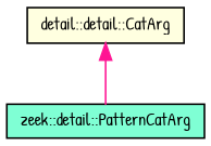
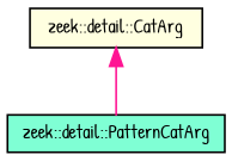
  digraph {
    fontname="Patrick Hand"
    node [color=black fontname="Patrick Hand" fontsize=10 shape=record style=filled]
    n1 [fillcolor=aquamarine fontcolor=black height=0.2 label="zeek::detail::PatternCatArg" width=0.4]
-   n2 [fillcolor=lightyellow height=0.2 label="detail::detail::CatArg" width=0.4]
+   n2 [fillcolor=lightyellow height=0.2 label="zeek::detail::CatArg" width=0.4]
    n2 -> n1 [color=deeppink dir=back fontname="Patrick Hand" fontsize=10 labelfontname=Helvetica labelfontsize=10 style=solid]
  }
